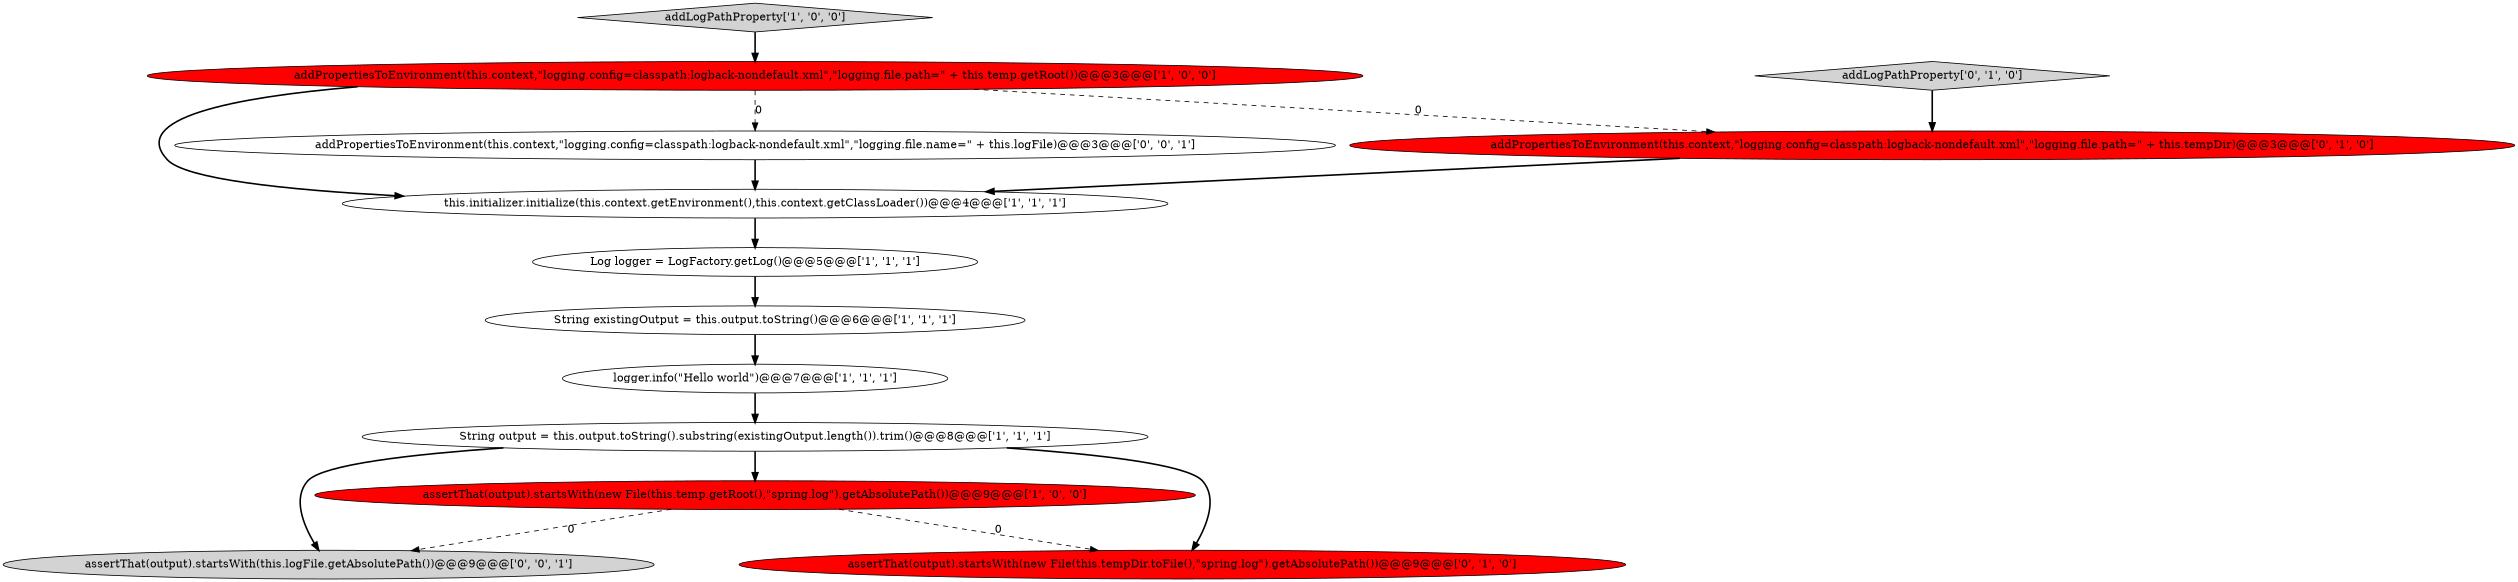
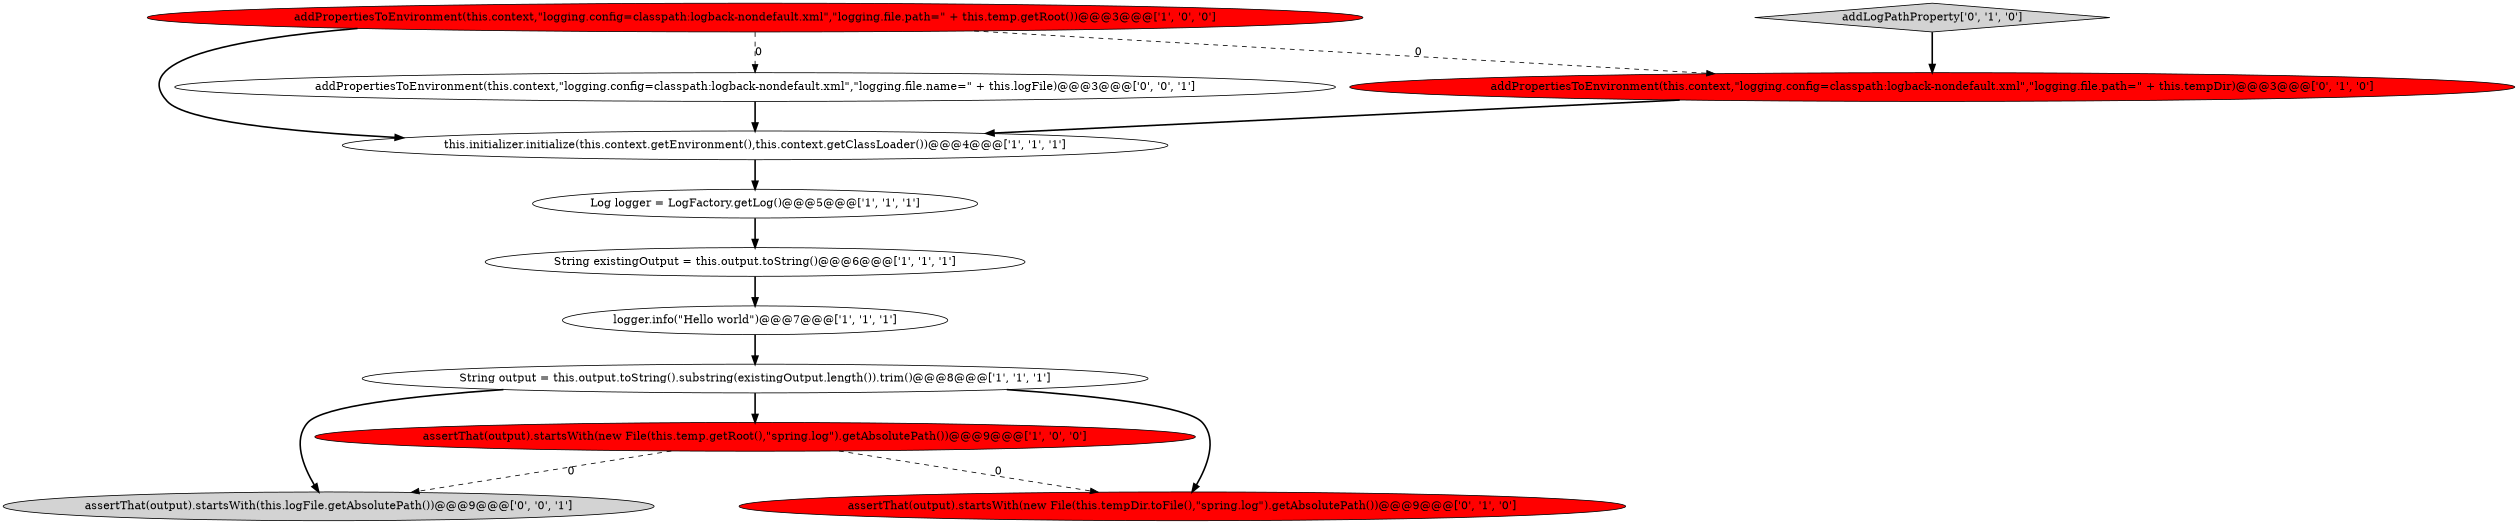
  digraph {
    fontname="DejaVu Serif"
    node [fillcolor=white fontname="DejaVu Serif" shape=ellipse style=filled]
    edge [fontname="DejaVu Serif" style=bold]
    n1 [fillcolor=red label="addPropertiesToEnvironment(this.context,\"logging.config=classpath:logback-nondefault.xml\",\"logging.file.path=\" + this.tempDir)@@@3@@@['0', '1', '0']"]
    n2 [label="this.initializer.initialize(this.context.getEnvironment(),this.context.getClassLoader())@@@4@@@['1', '1', '1']"]
    n3 [label="Log logger = LogFactory.getLog()@@@5@@@['1', '1', '1']"]
    n4 [fillcolor=lightgray label="assertThat(output).startsWith(this.logFile.getAbsolutePath())@@@9@@@['0', '0', '1']"]
    n5 [label="String existingOutput = this.output.toString()@@@6@@@['1', '1', '1']"]
    n6 [label="logger.info(\"Hello world\")@@@7@@@['1', '1', '1']"]
-   n7 [fillcolor=lightgray label="addLogPathProperty['1', '0', '0']" shape=diamond]
    n8 [fillcolor=red label="addPropertiesToEnvironment(this.context,\"logging.config=classpath:logback-nondefault.xml\",\"logging.file.path=\" + this.temp.getRoot())@@@3@@@['1', '0', '0']"]
    n9 [label="addPropertiesToEnvironment(this.context,\"logging.config=classpath:logback-nondefault.xml\",\"logging.file.name=\" + this.logFile)@@@3@@@['0', '0', '1']"]
    n10 [fillcolor=lightgray label="addLogPathProperty['0', '1', '0']" shape=diamond]
    n11 [label="String output = this.output.toString().substring(existingOutput.length()).trim()@@@8@@@['1', '1', '1']"]
    n12 [fillcolor=red label="assertThat(output).startsWith(new File(this.tempDir.toFile(),\"spring.log\").getAbsolutePath())@@@9@@@['0', '1', '0']"]
    n13 [fillcolor=red label="assertThat(output).startsWith(new File(this.temp.getRoot(),\"spring.log\").getAbsolutePath())@@@9@@@['1', '0', '0']"]
    n1 -> n2
    n2 -> n3
    n3 -> n5
    n5 -> n6
    n6 -> n11
-   n7 -> n8
    n8 -> n1 [label=0 style=dashed]
    n8 -> n2
    n8 -> n9 [label=0 style=dashed]
    n9 -> n2
    n10 -> n1
    n11 -> n4
    n11 -> n12
    n11 -> n13
    n13 -> n4 [label=0 style=dashed]
    n13 -> n12 [label=0 style=dashed]
  }
